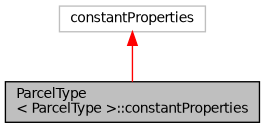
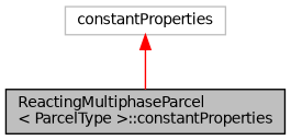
  digraph {
    node [fontname=Helvetica fontsize=10 shape=record]
-   n1 [color=black fillcolor=grey75 fontcolor=black height=0.2 label="ParcelType\l\< ParcelType \>::constantProperties" style=filled width=0.4]
+   n1 [color=black fillcolor=grey75 fontcolor=black height=0.2 label="ReactingMultiphaseParcel\l\< ParcelType \>::constantProperties" style=filled width=0.4]
    n2 [color=grey75 height=0.2 label=constantProperties width=0.4]
    n2 -> n1 [color=red dir=back fontname=Helvetica fontsize=10 labelfontname=Helvetica labelfontsize=10 style=solid]
  }
